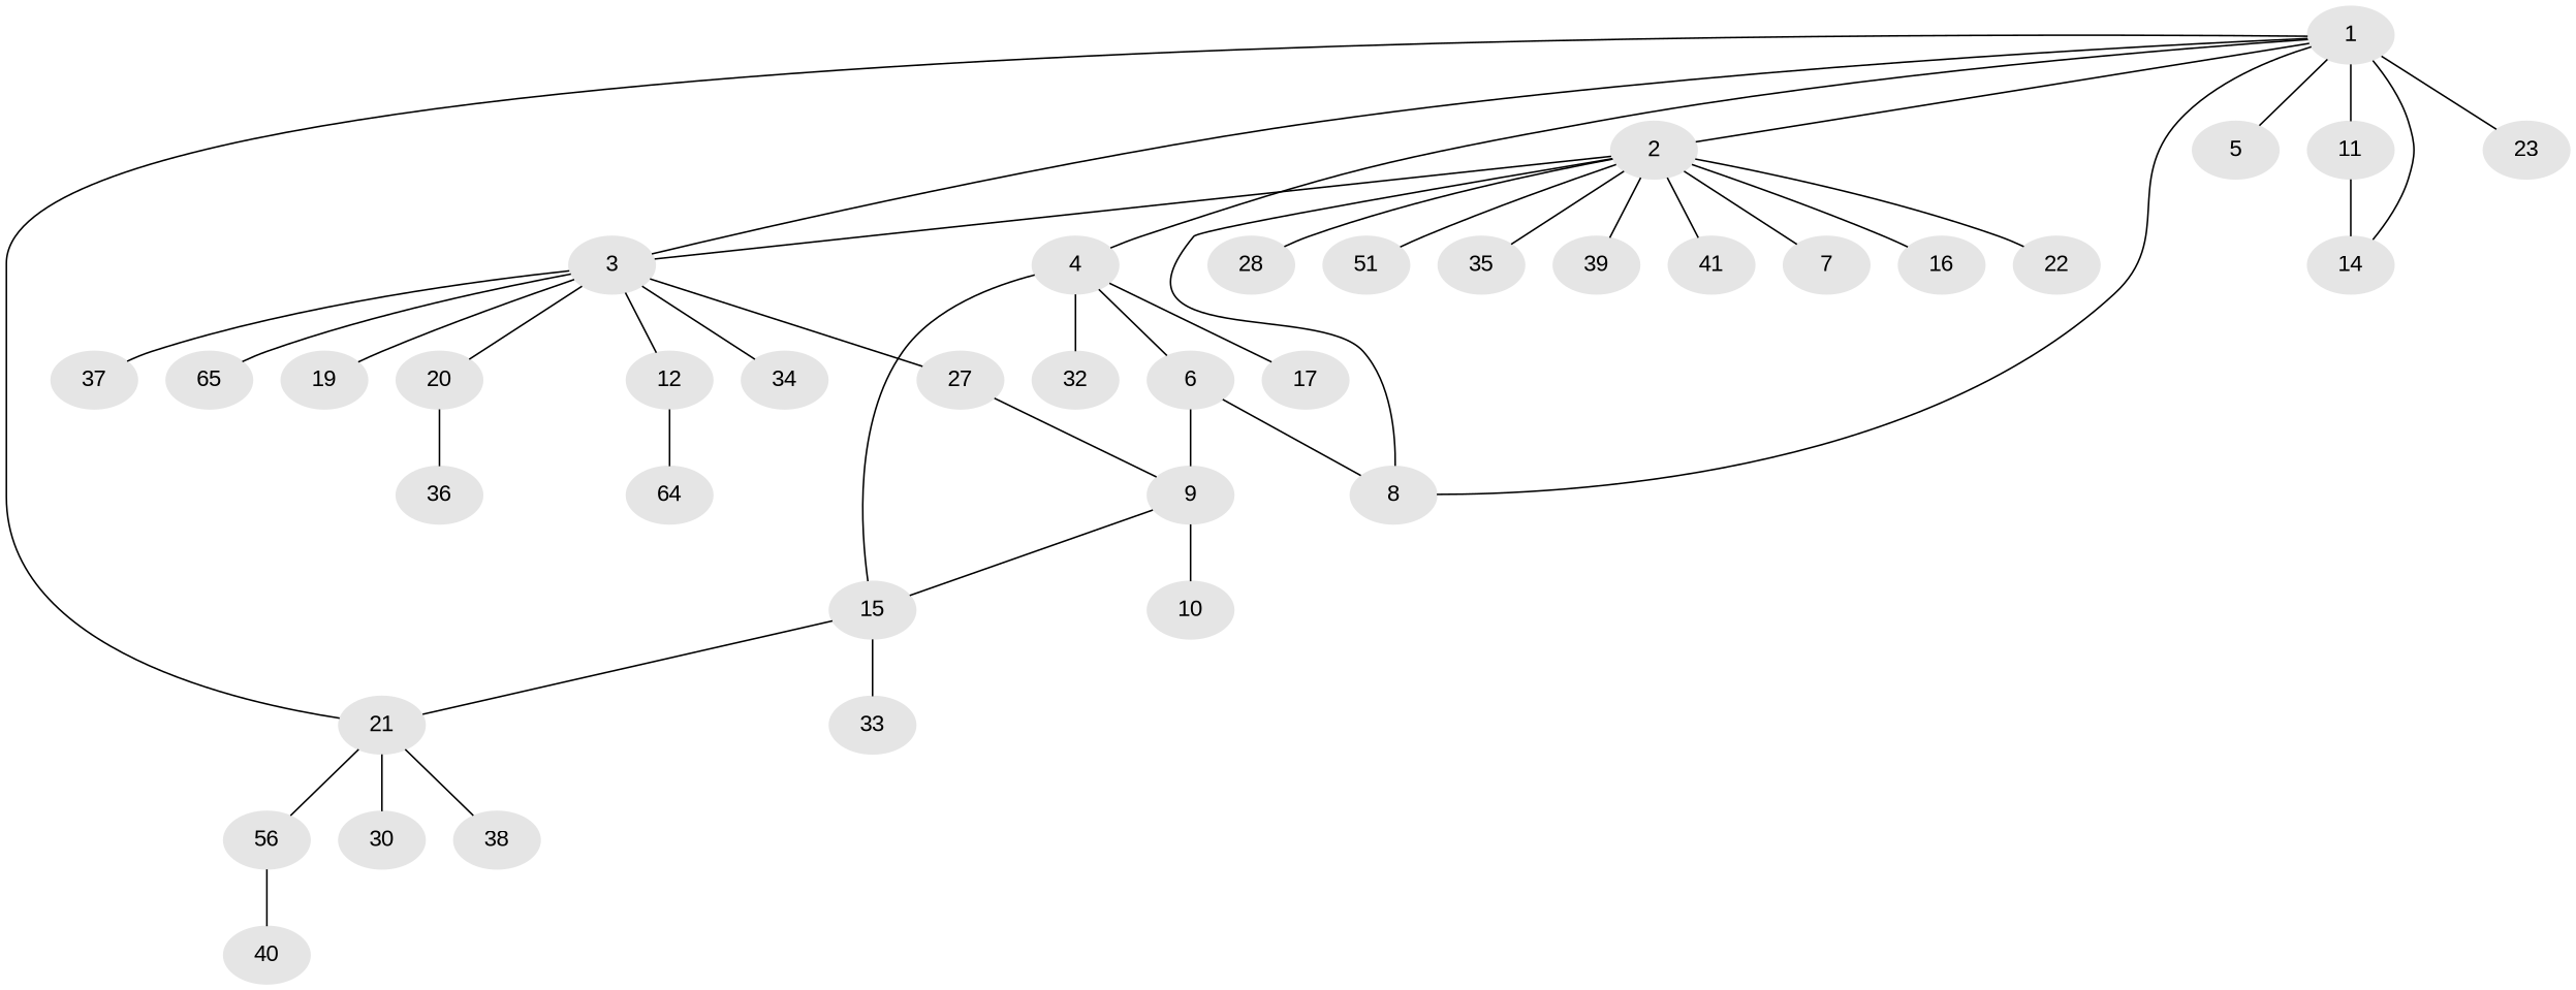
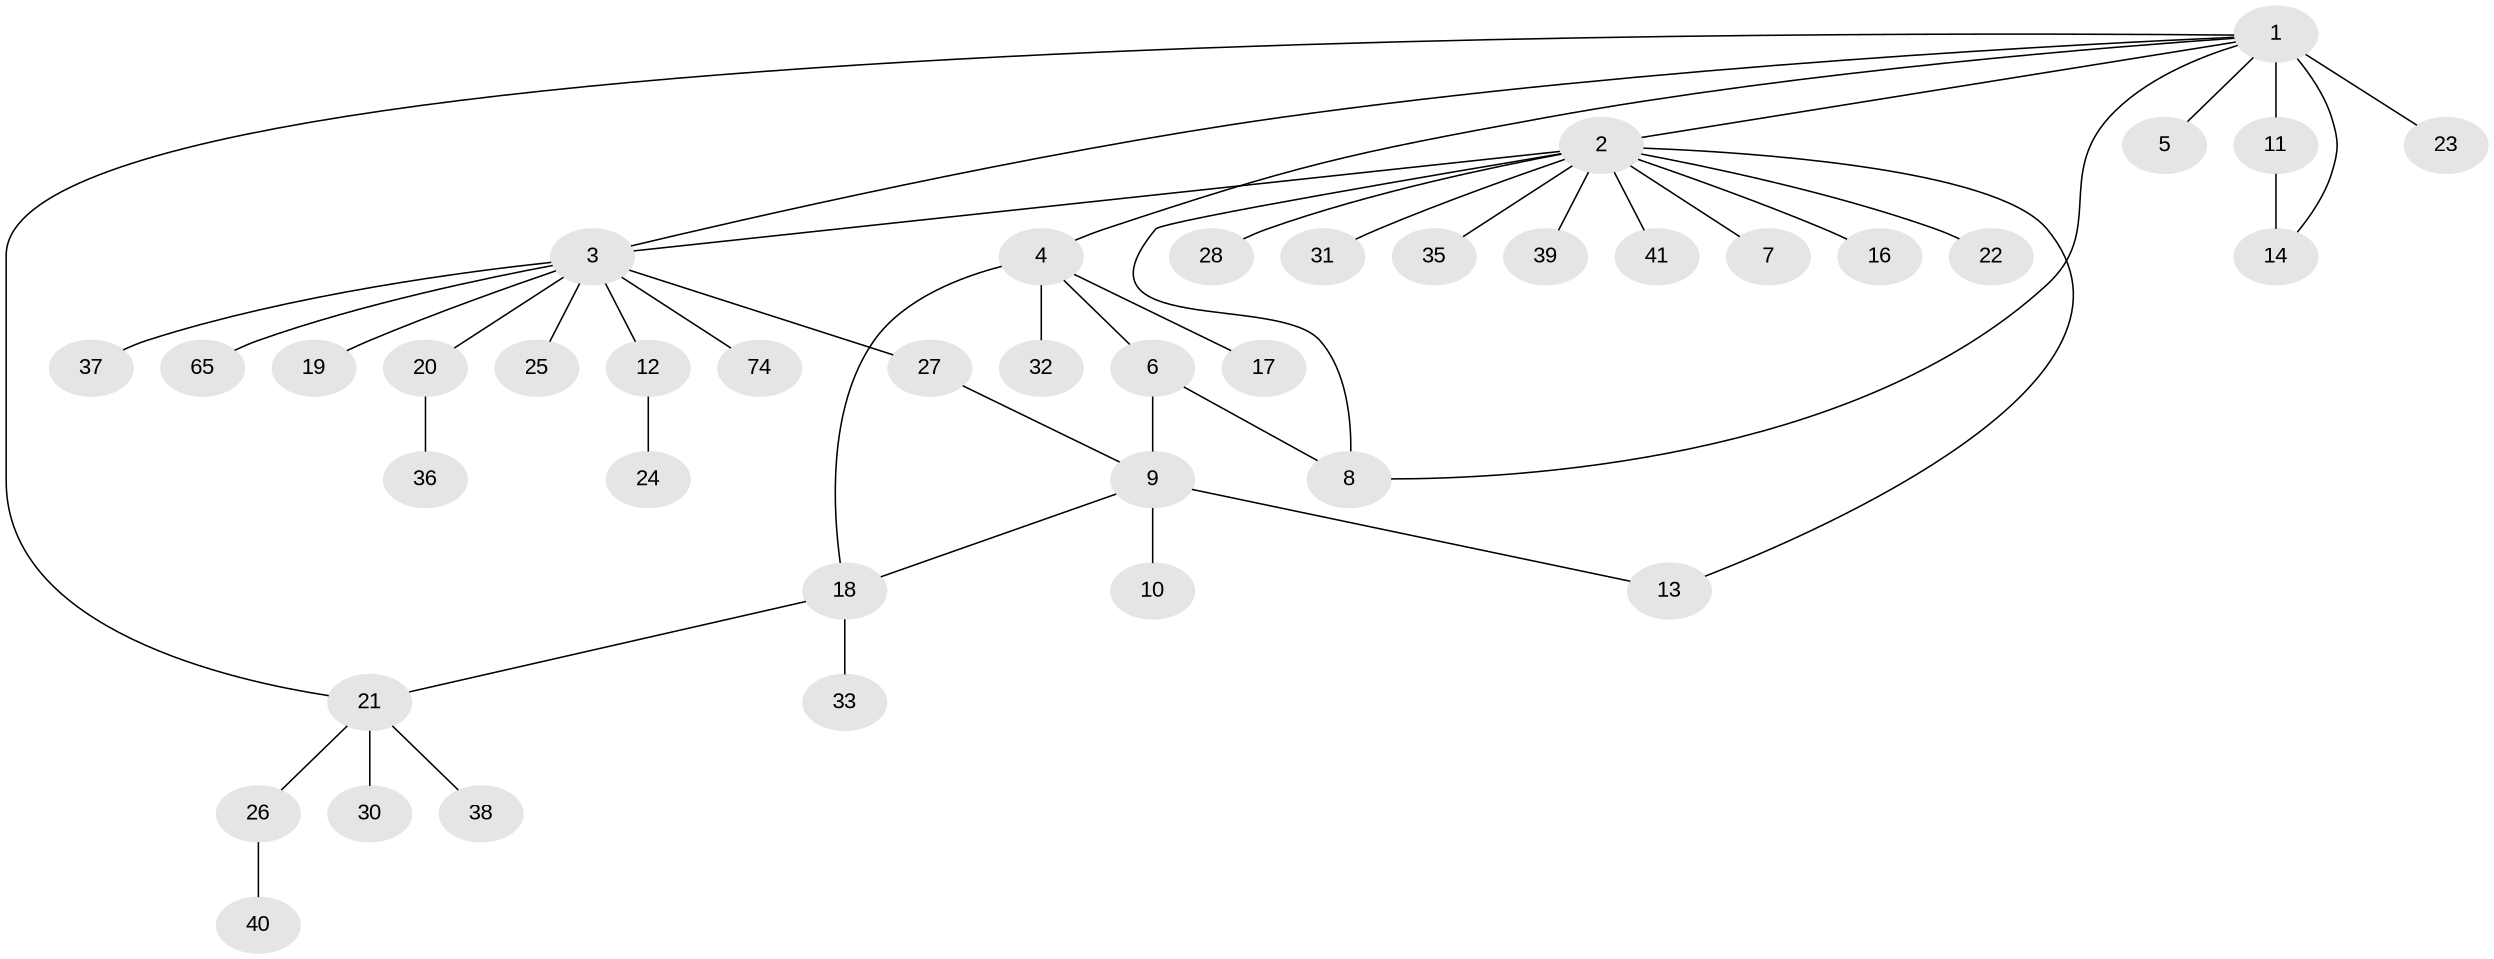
  graph {
    fontname="Liberation Sans"
    node [color=gray90 fontname="Liberation Sans" style=filled]
    edge [fontname="Liberation Sans" weight=1.0]
    1
    2
    3
    4
    5
    8
    11
    14
    21
    23
    7
+   13
    16
    22
    28
-   31 [label=51]
+   31
    35
    39
    41
    12
    n21 [label=65]
    19
    20
+   25
    27
-   34
+   34 [label=74]
    37
    6
    17
-   18 [label=15]
+   18
    32
-   26 [label=56]
+   26
    30
    38
    9
    10
-   24 [label=64]
+   24
    36
    33
    40
    1 -- 2
    1 -- 3
    1 -- 4
    1 -- 5
    1 -- 8
    1 -- 11
    1 -- 14 [weight=2.0]
    1 -- 21
    1 -- 23 [weight=4.0]
    2 -- 3
    2 -- 8
    2 -- 7
+   2 -- 13
    2 -- 16
    2 -- 22
    2 -- 28
    2 -- 31
    2 -- 35
    2 -- 39
    2 -- 41
    3 -- 12
    3 -- n21
    3 -- 19
    3 -- 20
+   3 -- 25
    3 -- 27
    3 -- 34
    3 -- 37
    4 -- 6
    4 -- 17
    4 -- 18
    4 -- 32
    11 -- 14 [weight=3.0]
    21 -- 26
    21 -- 30
    21 -- 38
    12 -- 24
    20 -- 36
    27 -- 9
    6 -- 8
    6 -- 9 [weight=3.0]
    18 -- 21
    18 -- 33
    26 -- 40
+   9 -- 13
    9 -- 18
    9 -- 10
  }
